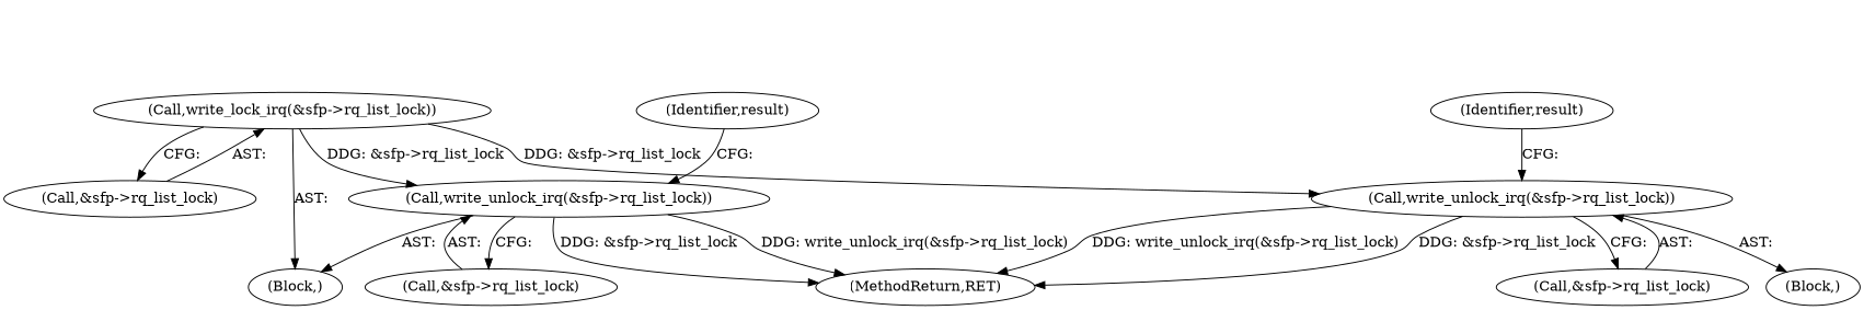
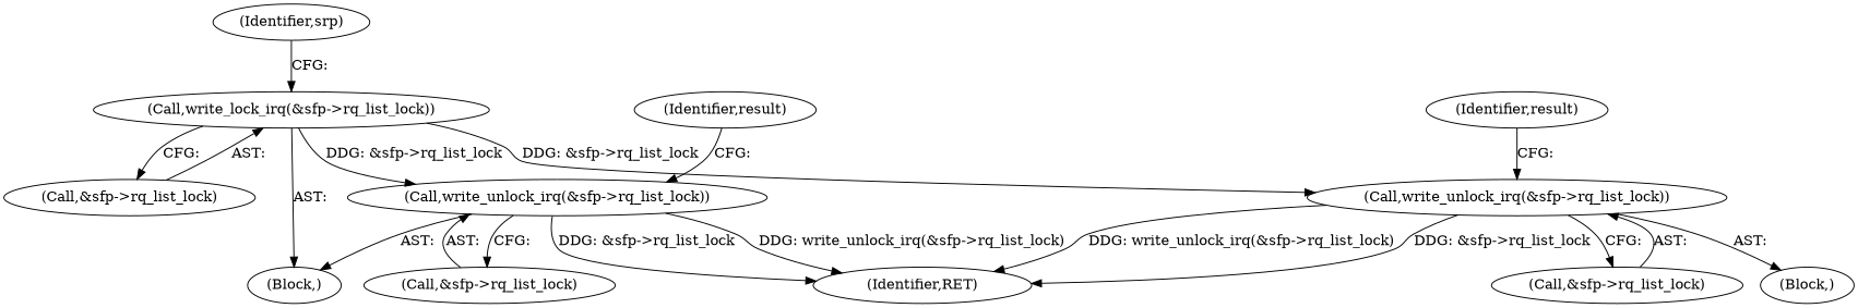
  digraph {
    n1 [label="(Call,write_lock_irq(&sfp->rq_list_lock))"]
    n2 [label="(Call,write_unlock_irq(&sfp->rq_list_lock))"]
    n3 [label="(Call,write_unlock_irq(&sfp->rq_list_lock))"]
    n4 [label="(Block,)"]
    n5 [label="(Call,&sfp->rq_list_lock)"]
-   n6 [label="(MethodReturn,RET)"]
+   n6 [label="(Identifier,RET)"]
    n7 [label="(Call,&sfp->rq_list_lock)"]
    n8 [label="(Block,)"]
    n9 [label="(Call,&sfp->rq_list_lock)"]
    n10 [label="(Identifier,result)"]
    n11 [label="(Identifier,result)"]
+   n12 [label="(Identifier,srp)"]
    n1 -> n2 [label="DDG: &sfp->rq_list_lock"]
    n1 -> n3 [label="DDG: &sfp->rq_list_lock"]
    n1 -> n4 [label="AST: "]
    n1 -> n5 [label="CFG: "]
    n2 -> n6 [label="DDG: write_unlock_irq(&sfp->rq_list_lock)"]
    n2 -> n6 [label="DDG: &sfp->rq_list_lock"]
    n2 -> n7 [label="CFG: "]
    n2 -> n8 [label="AST: "]
    n3 -> n4 [label="AST: "]
    n3 -> n6 [label="DDG: &sfp->rq_list_lock"]
    n3 -> n6 [label="DDG: write_unlock_irq(&sfp->rq_list_lock)"]
    n3 -> n9 [label="CFG: "]
    n5 -> n1 [label="AST: "]
    n7 -> n2 [label="AST: "]
    n9 -> n3 [label="AST: "]
    n10 -> n3 [label="CFG: "]
    n11 -> n2 [label="CFG: "]
+   n12 -> n1 [label="CFG: "]
  }
